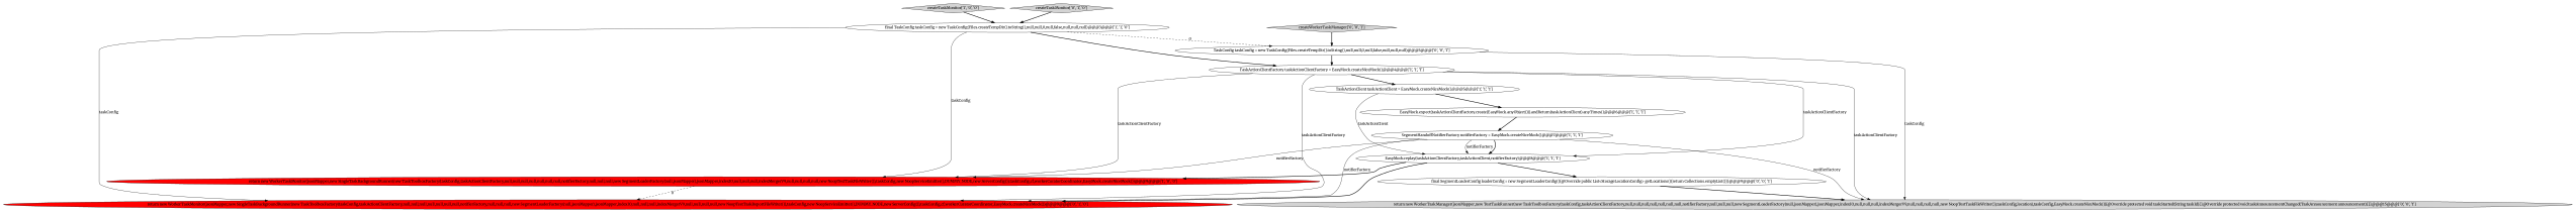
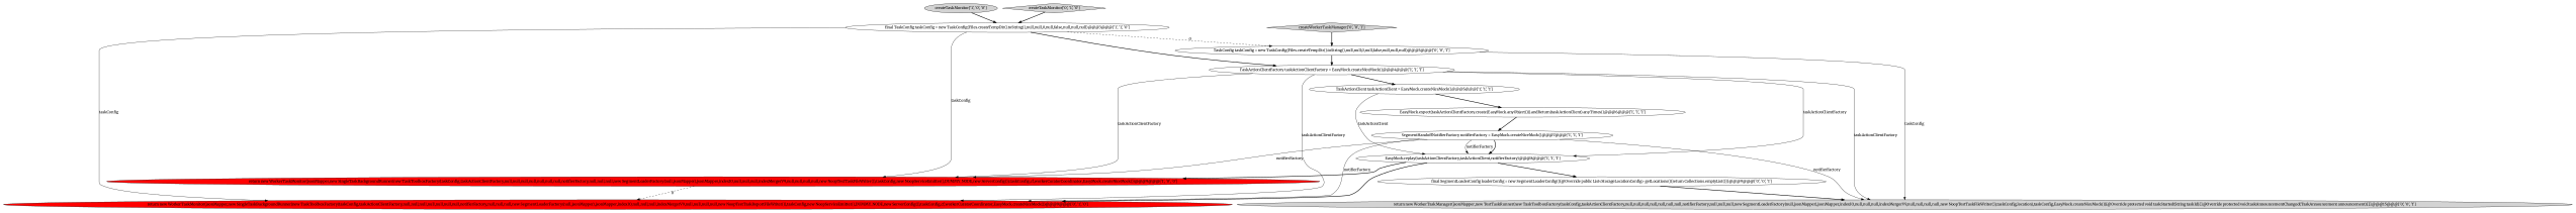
  digraph {
    fontname=Merriweather
    node [fillcolor=white shape=ellipse style=filled fontname=Merriweather]
    edge [style=bold fontname=Merriweather]
    n1 [fillcolor=red label="return new WorkerTaskMonitor(jsonMapper,new SingleTaskBackgroundRunner(new TaskToolboxFactory(taskConfig,taskActionClientFactory,null,null,null,null,null,null,null,notifierFactory,null,null,null,new SegmentLoaderFactory(null,jsonMapper),jsonMapper,indexIO,null,null,null,indexMergerV9,null,null,null,null,new NoopTestTaskReportFileWriter()),taskConfig,new NoopServiceEmitter(),DUMMY_NODE,new ServerConfig()),taskConfig,cf,workerCuratorCoordinator,EasyMock.createNiceMock())@@@9@@@['0', '1', '0']"]
    n2 [label="final TaskConfig taskConfig = new TaskConfig(Files.createTempDir().toString(),null,null,0,null,false,null,null,null)@@@3@@@['1', '1', '0']"]
    n3 [label="TaskConfig taskConfig = new TaskConfig(Files.createTempDir().toString(),null,null,0,null,false,null,null,null)@@@3@@@['0', '0', '1']"]
    n4 [fillcolor=red label="return new WorkerTaskMonitor(jsonMapper,new SingleTaskBackgroundRunner(new TaskToolboxFactory(taskConfig,taskActionClientFactory,null,null,null,null,null,null,null,notifierFactory,null,null,null,new SegmentLoaderFactory(null,jsonMapper),jsonMapper,indexIO,null,null,null,indexMergerV9,null,null,null,null,new NoopTestTaskFileWriter()),taskConfig,new NoopServiceEmitter(),DUMMY_NODE,new ServerConfig()),taskConfig,cf,workerCuratorCoordinator,EasyMock.createNiceMock())@@@9@@@['1', '0', '0']"]
    n5 [label="TaskActionClientFactory taskActionClientFactory = EasyMock.createNiceMock()@@@4@@@['1', '1', '1']"]
    n6 [label="EasyMock.replay(taskActionClientFactory,taskActionClient,notifierFactory)@@@8@@@['1', '1', '1']"]
    n7 [label="final SegmentLoaderConfig loaderConfig = new SegmentLoaderConfig(){@Override public List<StorageLocationConfig> getLocations(){return Collections.emptyList()}}@@@9@@@['0', '0', '1']"]
    n8 [fillcolor=lightgray label="createWorkerTaskManager['0', '0', '1']" shape=diamond]
    n9 [label="SegmentHandoffNotifierFactory notifierFactory = EasyMock.createNiceMock()@@@7@@@['1', '1', '1']"]
    n10 [fillcolor=lightgray label="return new WorkerTaskManager(jsonMapper,new TestTaskRunner(new TaskToolboxFactory(taskConfig,taskActionClientFactory,null,null,null,null,null,null,null,notifierFactory,null,null,null,new SegmentLoaderFactory(null,jsonMapper),jsonMapper,indexIO,null,null,null,indexMergerV9,null,null,null,null,new NoopTestTaskFileWriter()),taskConfig,location),taskConfig,EasyMock.createNiceMock()){@Override protected void taskStarted(String taskId){}@Override protected void taskAnnouncementChanged(TaskAnnouncement announcement){}}@@@15@@@['0', '0', '1']"]
-   n11 [fillcolor=lightgray label="createTaskMonitor['1', '0', '0']" shape=diamond]
+   n11 [fillcolor=lightgray label="createTaskMonitor['1', '0', '0']"]
    n12 [label="EasyMock.expect(taskActionClientFactory.create(EasyMock.anyObject())).andReturn(taskActionClient).anyTimes()@@@6@@@['1', '1', '1']"]
    n13 [fillcolor=lightgray label="createTaskMonitor['0', '1', '0']" shape=diamond]
    n14 [label="TaskActionClient taskActionClient = EasyMock.createNiceMock()@@@5@@@['1', '1', '1']"]
    n2 -> n1 [label=taskConfig style=solid]
    n2 -> n3 [label=0 style=dashed]
    n2 -> n4 [label=taskConfig style=solid]
    n2 -> n5
    n3 -> n5
    n3 -> n10 [label=taskConfig style=solid]
    n4 -> n1 [label=0 style=dashed]
    n5 -> n1 [label=taskActionClientFactory style=solid]
    n5 -> n4 [label=taskActionClientFactory style=solid]
    n5 -> n6 [label=taskActionClientFactory style=solid]
    n5 -> n10 [label=taskActionClientFactory style=solid]
    n5 -> n14
    n6 -> n1
    n6 -> n4
    n6 -> n7
    n7 -> n10
    n8 -> n3
    n9 -> n1 [label=notifierFactory style=solid]
    n9 -> n4 [label=notifierFactory style=solid]
    n9 -> n6
    n9 -> n6 [label=notifierFactory style=solid]
    n9 -> n10 [label=notifierFactory style=solid]
    n11 -> n2
    n12 -> n9
    n13 -> n2
    n14 -> n6 [label=taskActionClient style=solid]
    n14 -> n12
  }
